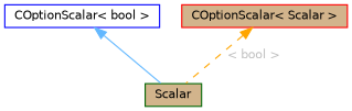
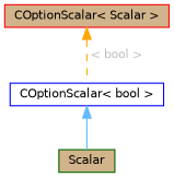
  digraph {
    node [fillcolor=tan fontname=Helvetica fontsize=10 shape=box style=filled]
    edge [dir=back fontname=Helvetica fontsize=10 labelfontname=Helvetica labelfontsize=10]
    n1 [color=darkgreen fontcolor=black height=0.2 label=Scalar width=0.4]
    n2 [color=blue fillcolor=white height=0.2 label="COptionScalar\< bool \>" width=0.4]
    n3 [color=red height=0.2 label="COptionScalar\< Scalar \>" width=0.4]
    n2 -> n1 [color=steelblue1 style=solid]
-   n3 -> n1 [color=orange fontcolor=grey label=" \< bool \>" style=dashed]
+   n3 -> n2 [color=orange fontcolor=grey label=" \< bool \>" style=dashed]
  }
